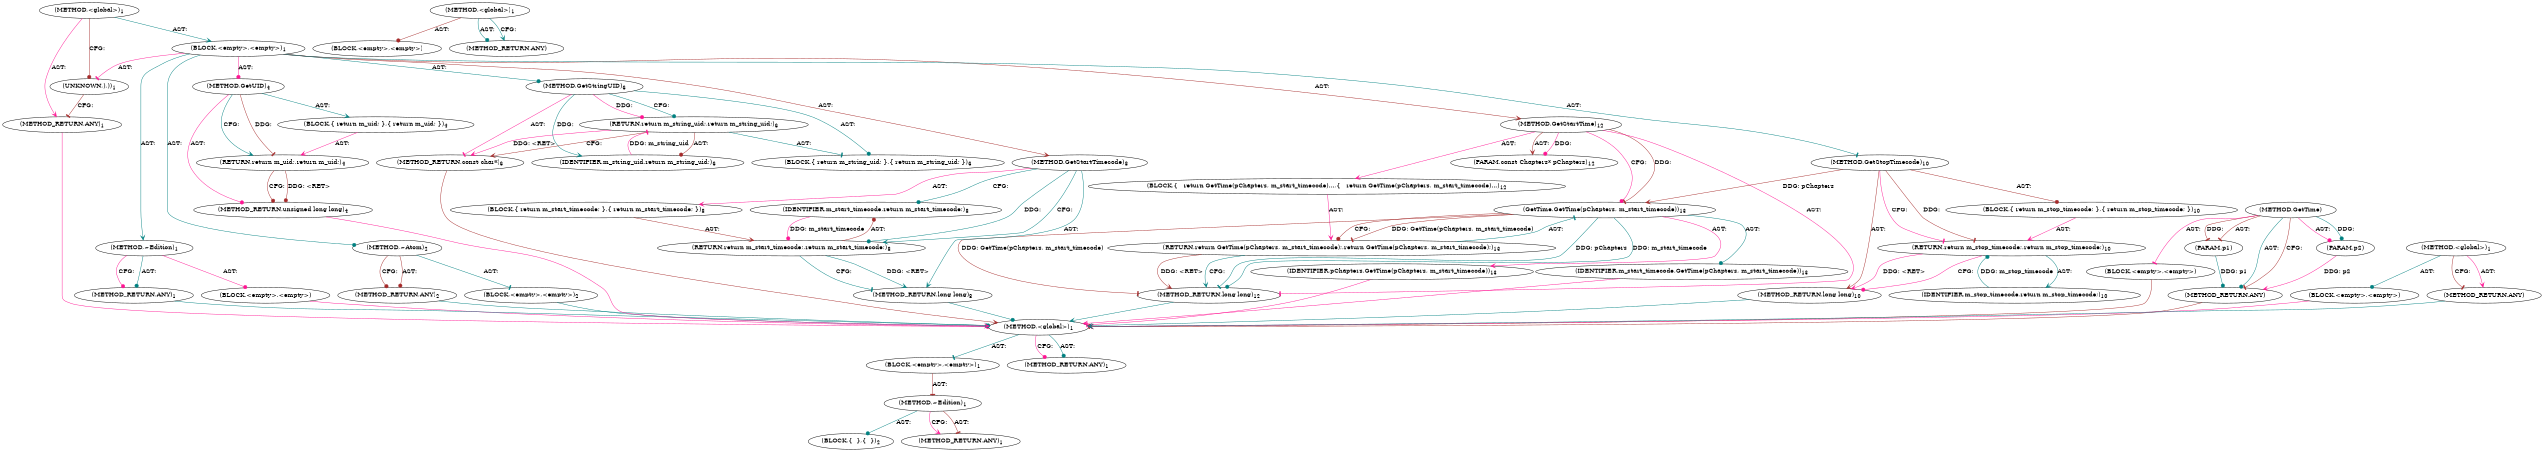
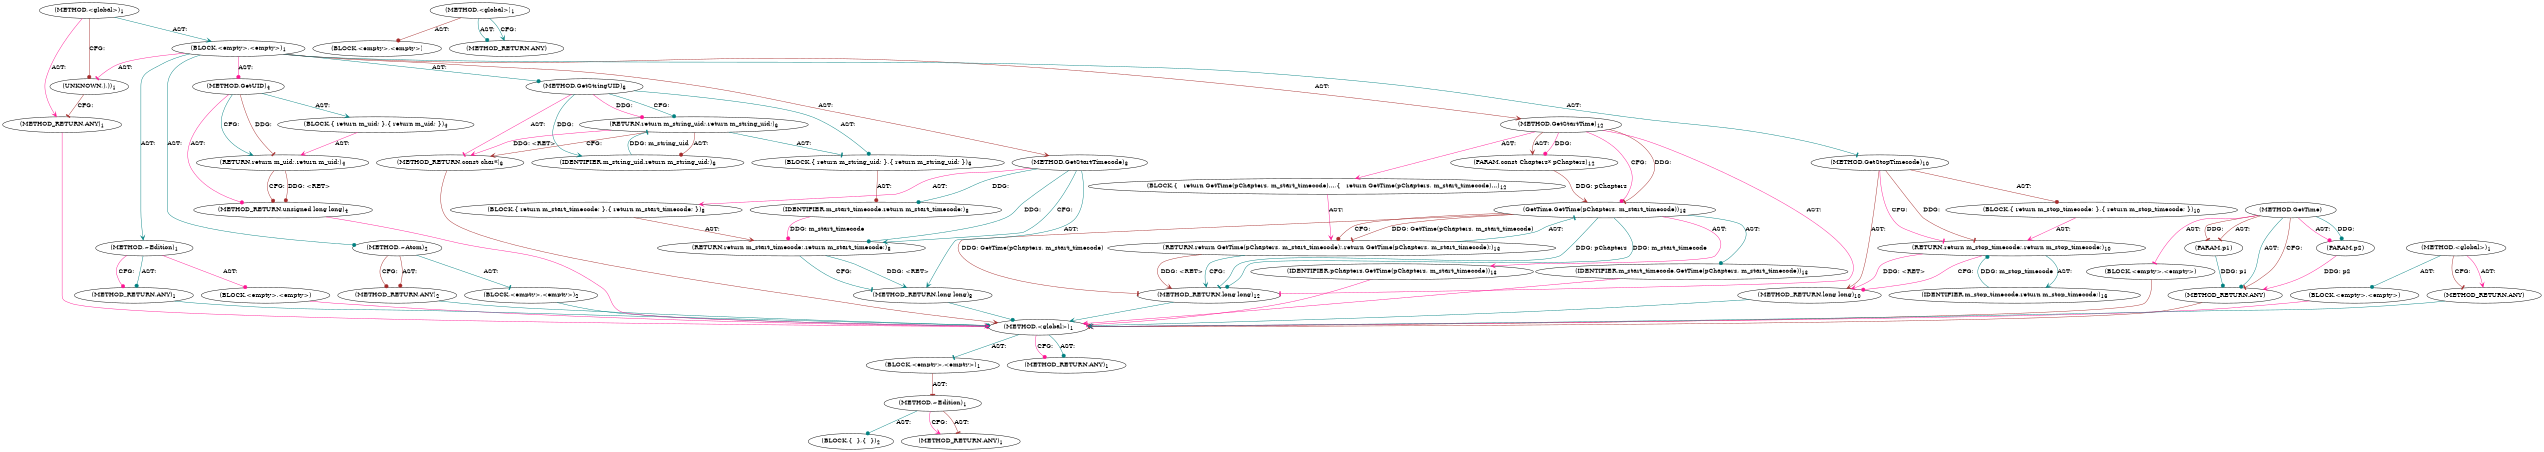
  digraph {
    edge [arrowhead=dot color=teal]
    n1 [label=<(METHOD,&lt;global&gt;)<SUB>1</SUB>>]
    n2 [label=<(BLOCK,&lt;empty&gt;,&lt;empty&gt;)<SUB>1</SUB>>]
    n3 [label=<(METHOD_RETURN,ANY)<SUB>1</SUB>>]
    n4 [label=<(METHOD,~Edition)<SUB>1</SUB>>]
    n5 [label=<(BLOCK,{  },{  })<SUB>2</SUB>>]
    n6 [label=<(METHOD_RETURN,ANY)<SUB>1</SUB>>]
    n7 [label=<(METHOD,&lt;global&gt;)<SUB>1</SUB>>]
    n8 [label=<(BLOCK,&lt;empty&gt;,&lt;empty&gt;)>]
    n9 [label=<(METHOD_RETURN,ANY)>]
    n10 [label=<(METHOD,GetStartTime)<SUB>12</SUB>>]
    n11 [label=<(PARAM,const Chapters* pChapters)<SUB>12</SUB>>]
    n12 [label=<(BLOCK,{   return GetTime(pChapters, m_start_timecode)...,{   return GetTime(pChapters, m_start_timecode)...)<SUB>12</SUB>>]
    n13 [label=<(GetTime,GetTime(pChapters, m_start_timecode))<SUB>13</SUB>>]
    n14 [label=<(METHOD_RETURN,long long)<SUB>12</SUB>>]
    n15 [label=<(RETURN,return GetTime(pChapters, m_start_timecode);,return GetTime(pChapters, m_start_timecode);)<SUB>13</SUB>>]
    n16 [label=<(IDENTIFIER,pChapters,GetTime(pChapters, m_start_timecode))<SUB>13</SUB>>]
    n17 [label=<(IDENTIFIER,m_start_timecode,GetTime(pChapters, m_start_timecode))<SUB>13</SUB>>]
    n18 [label=<(METHOD,&lt;global&gt;)<SUB>1</SUB>>]
    n19 [label=<(BLOCK,&lt;empty&gt;,&lt;empty&gt;)<SUB>1</SUB>>]
    n20 [label=<(UNKNOWN,),))<SUB>1</SUB>>]
    n21 [label=<(METHOD_RETURN,ANY)<SUB>1</SUB>>]
    n22 [label=<(METHOD,~Edition)<SUB>1</SUB>>]
    n23 [label=<(METHOD,~Atom)<SUB>2</SUB>>]
    n24 [label=<(METHOD,GetUID)<SUB>4</SUB>>]
    n25 [label=<(METHOD,GetStringUID)<SUB>6</SUB>>]
    n26 [label=<(METHOD,GetStartTimecode)<SUB>8</SUB>>]
    n27 [label=<(METHOD,GetStopTimecode)<SUB>10</SUB>>]
    n28 [label=<(BLOCK,&lt;empty&gt;,&lt;empty&gt;)>]
    n29 [label=<(METHOD_RETURN,ANY)<SUB>1</SUB>>]
    n30 [label=<(BLOCK,&lt;empty&gt;,&lt;empty&gt;)<SUB>2</SUB>>]
    n31 [label=<(METHOD_RETURN,ANY)<SUB>2</SUB>>]
    n32 [label=<(BLOCK,{ return m_uid; },{ return m_uid; })<SUB>4</SUB>>]
    n33 [label=<(RETURN,return m_uid;,return m_uid;)<SUB>4</SUB>>]
    n34 [label=<(METHOD_RETURN,unsigned long long)<SUB>4</SUB>>]
    n35 [label=<(BLOCK,{ return m_string_uid; },{ return m_string_uid; })<SUB>6</SUB>>]
    n36 [label=<(RETURN,return m_string_uid;,return m_string_uid;)<SUB>6</SUB>>]
    n37 [label=<(IDENTIFIER,m_string_uid,return m_string_uid;)<SUB>6</SUB>>]
    n38 [label=<(METHOD_RETURN,const char*)<SUB>6</SUB>>]
    n39 [label=<(BLOCK,{ return m_start_timecode; },{ return m_start_timecode; })<SUB>8</SUB>>]
    n40 [label=<(RETURN,return m_start_timecode;,return m_start_timecode;)<SUB>8</SUB>>]
    n41 [label=<(IDENTIFIER,m_start_timecode,return m_start_timecode;)<SUB>8</SUB>>]
    n42 [label=<(METHOD_RETURN,long long)<SUB>8</SUB>>]
    n43 [label=<(BLOCK,{ return m_stop_timecode; },{ return m_stop_timecode; })<SUB>10</SUB>>]
    n44 [label=<(RETURN,return m_stop_timecode;,return m_stop_timecode;)<SUB>10</SUB>>]
    n45 [label=<(METHOD_RETURN,long long)<SUB>10</SUB>>]
-   n46 [label=<(IDENTIFIER,m_stop_timecode,return m_stop_timecode;)<SUB>10</SUB>>]
+   n46 [label=<(IDENTIFIER,m_stop_timecode,return m_stop_timecode;)<SUB>16</SUB>>]
    n47 [label=<(METHOD,GetTime)>]
    n48 [label=<(PARAM,p1)>]
    n49 [label=<(PARAM,p2)>]
    n50 [label=<(BLOCK,&lt;empty&gt;,&lt;empty&gt;)>]
    n51 [label=<(METHOD_RETURN,ANY)>]
    n52 [label=<(METHOD,&lt;global&gt;)<SUB>1</SUB>>]
    n53 [label=<(BLOCK,&lt;empty&gt;,&lt;empty&gt;)>]
    n54 [label=<(METHOD_RETURN,ANY)>]
    n1 -> n2 [arrowhead=tee label="AST: "]
    n1 -> n3 [label="AST: "]
    n1 -> n3 [color=deeppink label="CFG: "]
    n2 -> n4 [arrowhead=tee color=brown label="AST: "]
    n4 -> n5 [label="AST: "]
    n4 -> n6 [arrowhead=tee color=brown label="AST: "]
    n4 -> n6 [arrowhead=vee color=deeppink label="CFG: "]
    n7 -> n8 [color=brown label="AST: "]
    n7 -> n9 [label="AST: "]
    n7 -> n9 [arrowhead=vee label="CFG: "]
    n10 -> n11 [arrowhead=vee color=brown label="AST: "]
    n10 -> n11 [color=deeppink label="DDG: "]
    n10 -> n12 [arrowhead=vee color=deeppink label="AST: "]
    n10 -> n13 [color=deeppink label="CFG: "]
    n10 -> n13 [arrowhead=tee color=brown label="DDG: "]
    n10 -> n14 [arrowhead=tee color=deeppink label="AST: "]
-   n27 -> n13 [arrowhead=vee color=brown label="DDG: pChapters"]
+   n11 -> n13 [arrowhead=vee color=brown label="DDG: pChapters"]
    n12 -> n15 [arrowhead=vee color=deeppink label="AST: "]
    n13 -> n14 [arrowhead=tee label="DDG: pChapters"]
    n13 -> n14 [label="DDG: m_start_timecode"]
    n13 -> n14 [arrowhead=tee color=brown label="DDG: GetTime(pChapters, m_start_timecode)"]
    n13 -> n15 [color=brown label="CFG: "]
    n13 -> n15 [arrowhead=tee color=brown label="DDG: GetTime(pChapters, m_start_timecode)"]
    n13 -> n16 [arrowhead=vee color=deeppink label="AST: "]
    n13 -> n17 [label="AST: "]
    n14 -> n1 [arrowhead=vee]
    n15 -> n13 [arrowhead=tee label="AST: "]
    n15 -> n14 [arrowhead=vee label="CFG: "]
    n15 -> n14 [arrowhead=vee color=brown label="DDG: &lt;RET&gt;"]
    n16 -> n1 [arrowhead=tee color=deeppink]
    n17 -> n1 [arrowhead=vee color=deeppink]
    n18 -> n19 [arrowhead=vee label="AST: "]
    n18 -> n20 [color=brown label="CFG: "]
    n18 -> n21 [arrowhead=vee color=deeppink label="AST: "]
    n19 -> n10 [arrowhead=vee color=brown label="AST: "]
    n19 -> n20 [arrowhead=tee color=deeppink label="AST: "]
    n19 -> n22 [arrowhead=vee label="AST: "]
    n19 -> n23 [label="AST: "]
    n19 -> n24 [color=deeppink label="AST: "]
    n19 -> n25 [label="AST: "]
    n19 -> n26 [arrowhead=vee color=brown label="AST: "]
    n19 -> n27 [arrowhead=tee label="AST: "]
    n20 -> n21 [arrowhead=tee color=brown label="CFG: "]
    n21 -> n1 [color=deeppink]
    n22 -> n28 [color=deeppink label="AST: "]
    n22 -> n29 [label="AST: "]
    n22 -> n29 [color=deeppink label="CFG: "]
    n23 -> n30 [arrowhead=tee label="AST: "]
    n23 -> n31 [color=brown label="AST: "]
    n23 -> n31 [color=brown label="CFG: "]
    n24 -> n32 [arrowhead=vee label="AST: "]
    n24 -> n33 [arrowhead=vee label="CFG: "]
    n24 -> n33 [arrowhead=tee color=brown label="DDG: "]
    n24 -> n34 [color=deeppink label="AST: "]
    n25 -> n35 [label="AST: "]
    n25 -> n36 [label="CFG: "]
    n25 -> n36 [color=deeppink label="DDG: "]
    n25 -> n37 [arrowhead=vee label="DDG: "]
    n25 -> n38 [arrowhead=tee color=deeppink label="AST: "]
    n26 -> n39 [arrowhead=vee color=deeppink label="AST: "]
    n26 -> n40 [arrowhead=vee label="CFG: "]
    n26 -> n40 [label="DDG: "]
-   n26 -> n41 [label="CFG: "]
+   n26 -> n41 [label="DDG: "]
    n26 -> n42 [arrowhead=vee label="AST: "]
    n27 -> n43 [color=brown label="AST: "]
    n27 -> n44 [arrowhead=tee color=deeppink label="CFG: "]
    n27 -> n44 [arrowhead=tee color=brown label="DDG: "]
    n27 -> n45 [arrowhead=vee color=brown label="AST: "]
    n28 -> n1 [arrowhead=tee color=deeppink]
    n29 -> n1
    n30 -> n1
    n31 -> n1 [arrowhead=vee]
    n32 -> n33 [arrowhead=vee color=deeppink label="AST: "]
    n33 -> n34 [color=brown label="CFG: "]
    n33 -> n34 [color=brown label="DDG: &lt;RET&gt;"]
    n34 -> n1 [arrowhead=vee color=deeppink]
    n36 -> n35 [arrowhead=tee label="AST: "]
    n36 -> n37 [color=brown label="AST: "]
    n36 -> n38 [arrowhead=vee color=brown label="CFG: "]
    n36 -> n38 [arrowhead=vee color=deeppink label="DDG: &lt;RET&gt;"]
-   n37 -> n36 [arrowhead=tee color=deeppink label="DDG: m_string_uid"]
+   n37 -> n36 [arrowhead=tee label="DDG: m_string_uid"]
    n38 -> n1 [arrowhead=vee color=brown]
    n39 -> n40 [arrowhead=vee color=brown label="AST: "]
-   n40 -> n41 [color=brown label="AST: "]
+   n35 -> n41 [color=brown label="AST: "]
    n40 -> n42 [arrowhead=tee label="CFG: "]
    n40 -> n42 [arrowhead=vee label="DDG: &lt;RET&gt;"]
    n41 -> n40 [color=deeppink label="DDG: m_start_timecode"]
    n42 -> n1
    n43 -> n44 [arrowhead=vee color=deeppink label="AST: "]
    n44 -> n45 [color=deeppink label="CFG: "]
    n44 -> n45 [arrowhead=vee color=deeppink label="DDG: &lt;RET&gt;"]
    n44 -> n46 [arrowhead=vee label="AST: "]
    n45 -> n1 [arrowhead=vee]
    n46 -> n44 [label="DDG: m_stop_timecode"]
    n47 -> n48 [arrowhead=tee color=brown label="AST: "]
    n47 -> n48 [arrowhead=tee color=brown label="DDG: "]
    n47 -> n49 [color=deeppink label="AST: "]
    n47 -> n49 [label="DDG: "]
    n47 -> n50 [arrowhead=tee color=deeppink label="AST: "]
    n47 -> n51 [label="AST: "]
    n47 -> n51 [arrowhead=tee color=brown label="CFG: "]
    n48 -> n51 [label="DDG: p1"]
    n49 -> n51 [arrowhead=vee color=deeppink label="DDG: p2"]
    n50 -> n1 [arrowhead=tee color=brown]
    n51 -> n1 [arrowhead=vee color=brown]
    n52 -> n53 [label="AST: "]
    n52 -> n54 [arrowhead=vee color=deeppink label="AST: "]
    n52 -> n54 [arrowhead=tee color=brown label="CFG: "]
    n53 -> n1 [arrowhead=vee color=deeppink]
    n54 -> n1 [arrowhead=vee]
  }
